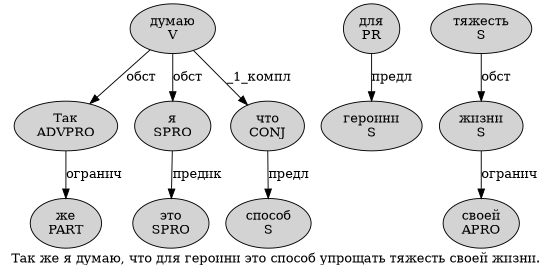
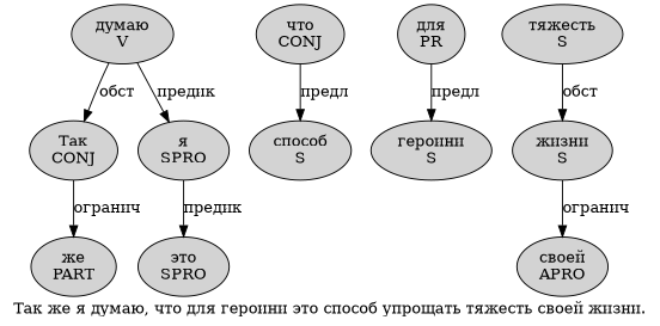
  digraph {
    label="Так же я думаю, что для героини это способ упрощать тяжесть своей жизни."
    node [fillcolor=lightgray penwidth=1 shape=ellipse style=filled]
-   n1 [label="Так\nADVPRO"]
+   n1 [label="Так\nCONJ"]
    n2 [label="же\nPART"]
    n3 [label="я\nSPRO"]
    n4 [label="это\nSPRO"]
    n5 [label="думаю\nV"]
    n6 [label="что\nCONJ"]
    n7 [label="способ\nS"]
    n8 [label="для\nPR"]
    n9 [label="героини\nS"]
    n10 [label="тяжесть\nS"]
    n11 [label="жизни\nS"]
    n12 [label="своей\nAPRO"]
    n1 -> n2 [label="огранич"]
    n3 -> n4 [label="предик"]
    n5 -> n1 [label="обст"]
-   n5 -> n3 [label="обст"]
-   n5 -> n6 [label="_1_компл"]
+   n5 -> n3 [label="предик"]
    n6 -> n7 [label="предл"]
    n8 -> n9 [label="предл"]
    n10 -> n11 [label="обст"]
    n11 -> n12 [label="огранич"]
  }
